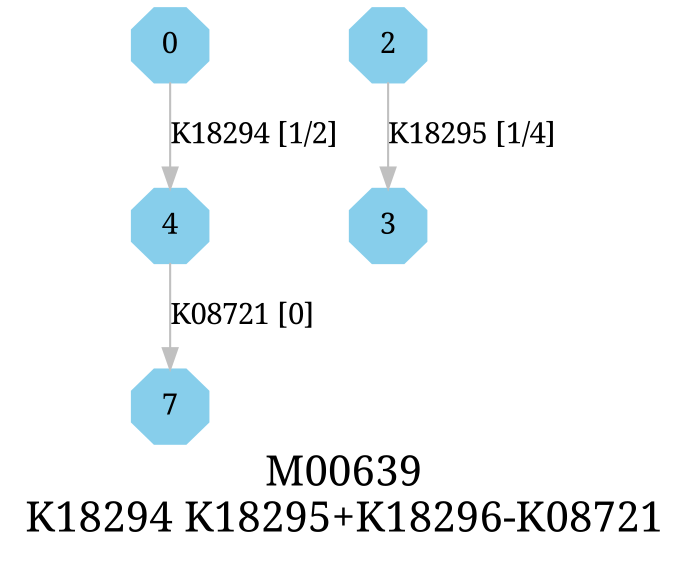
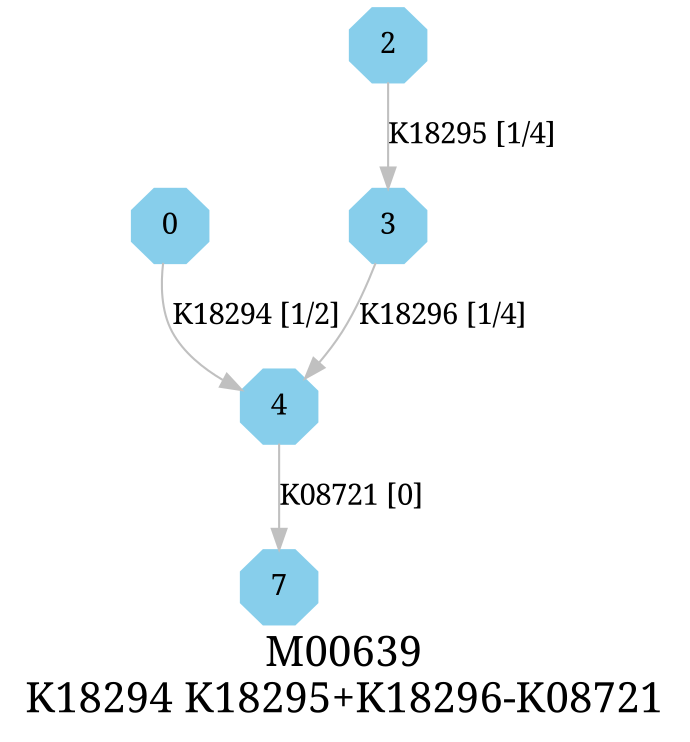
  digraph {
    fontname="Noto Serif"
    fontsize=20
    label="M00639\nK18294 K18295+K18296-K08721"
    node [color=skyblue fontname="Noto Serif" shape=octagon style=filled]
    edge [color=grey fontname="Noto Serif"]
    0 [height=.3 width=.3]
    n2 [height=.3 label=7 width=.3]
    2 [height=.3 width=.3]
    3 [height=.3 width=.3]
    4 [height=.3 width=.3]
    subgraph sub_1 {
      0
      n2
      2
      3
      4
    }
    0 -> 4 [label="K18294 [1/2]"]
    2 -> 3 [label="K18295 [1/4]"]
+   3 -> 4 [label="K18296 [1/4]"]
    4 -> n2 [label="K08721 [0]"]
  }
